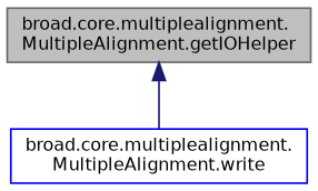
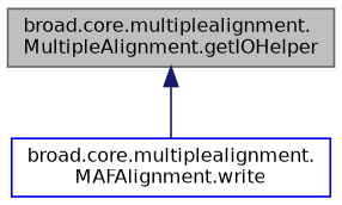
  digraph {
    rankdir=TB
    node [fontname=Helvetica fontsize=10 shape=record style=filled]
    n1 [color=gray40 fillcolor=grey75 fontcolor=black height=0.2 label="broad.core.multiplealignment.\lMultipleAlignment.getIOHelper" width=0.4]
-   n2 [color=blue fillcolor=white height=0.2 label="broad.core.multiplealignment.\lMultipleAlignment.write" width=0.4]
+   n2 [color=blue fillcolor=white height=0.2 label="broad.core.multiplealignment.\lMAFAlignment.write" width=0.4]
    n1 -> n2 [color=midnightblue dir=back fontname=Helvetica fontsize=10 labelfontname=Helvetica labelfontsize=10 style=solid]
  }
